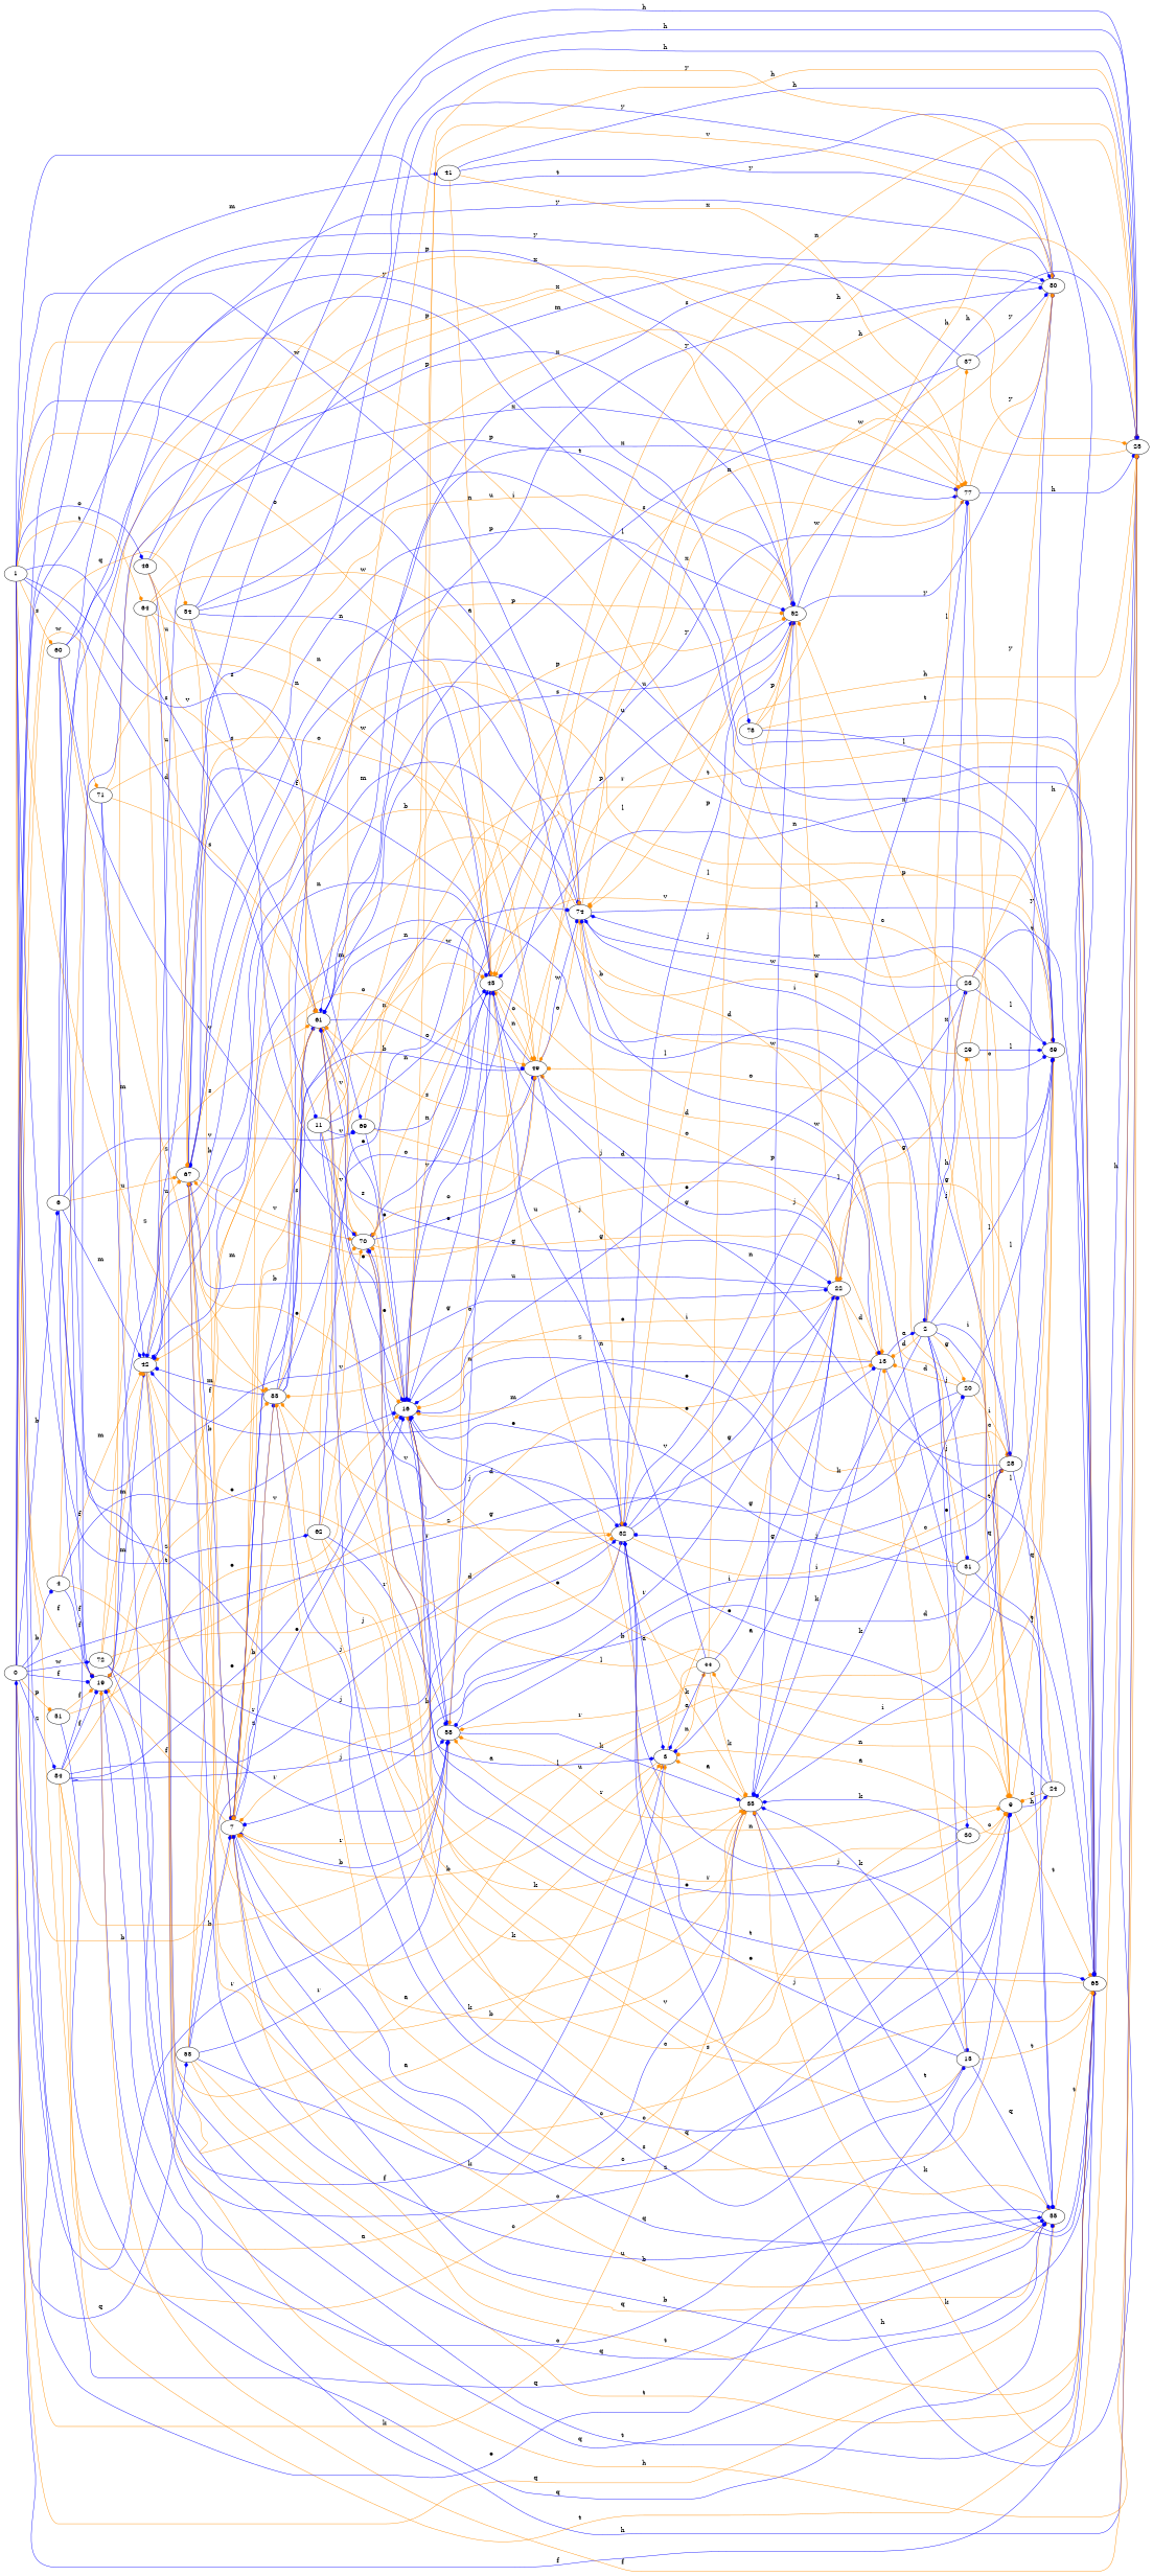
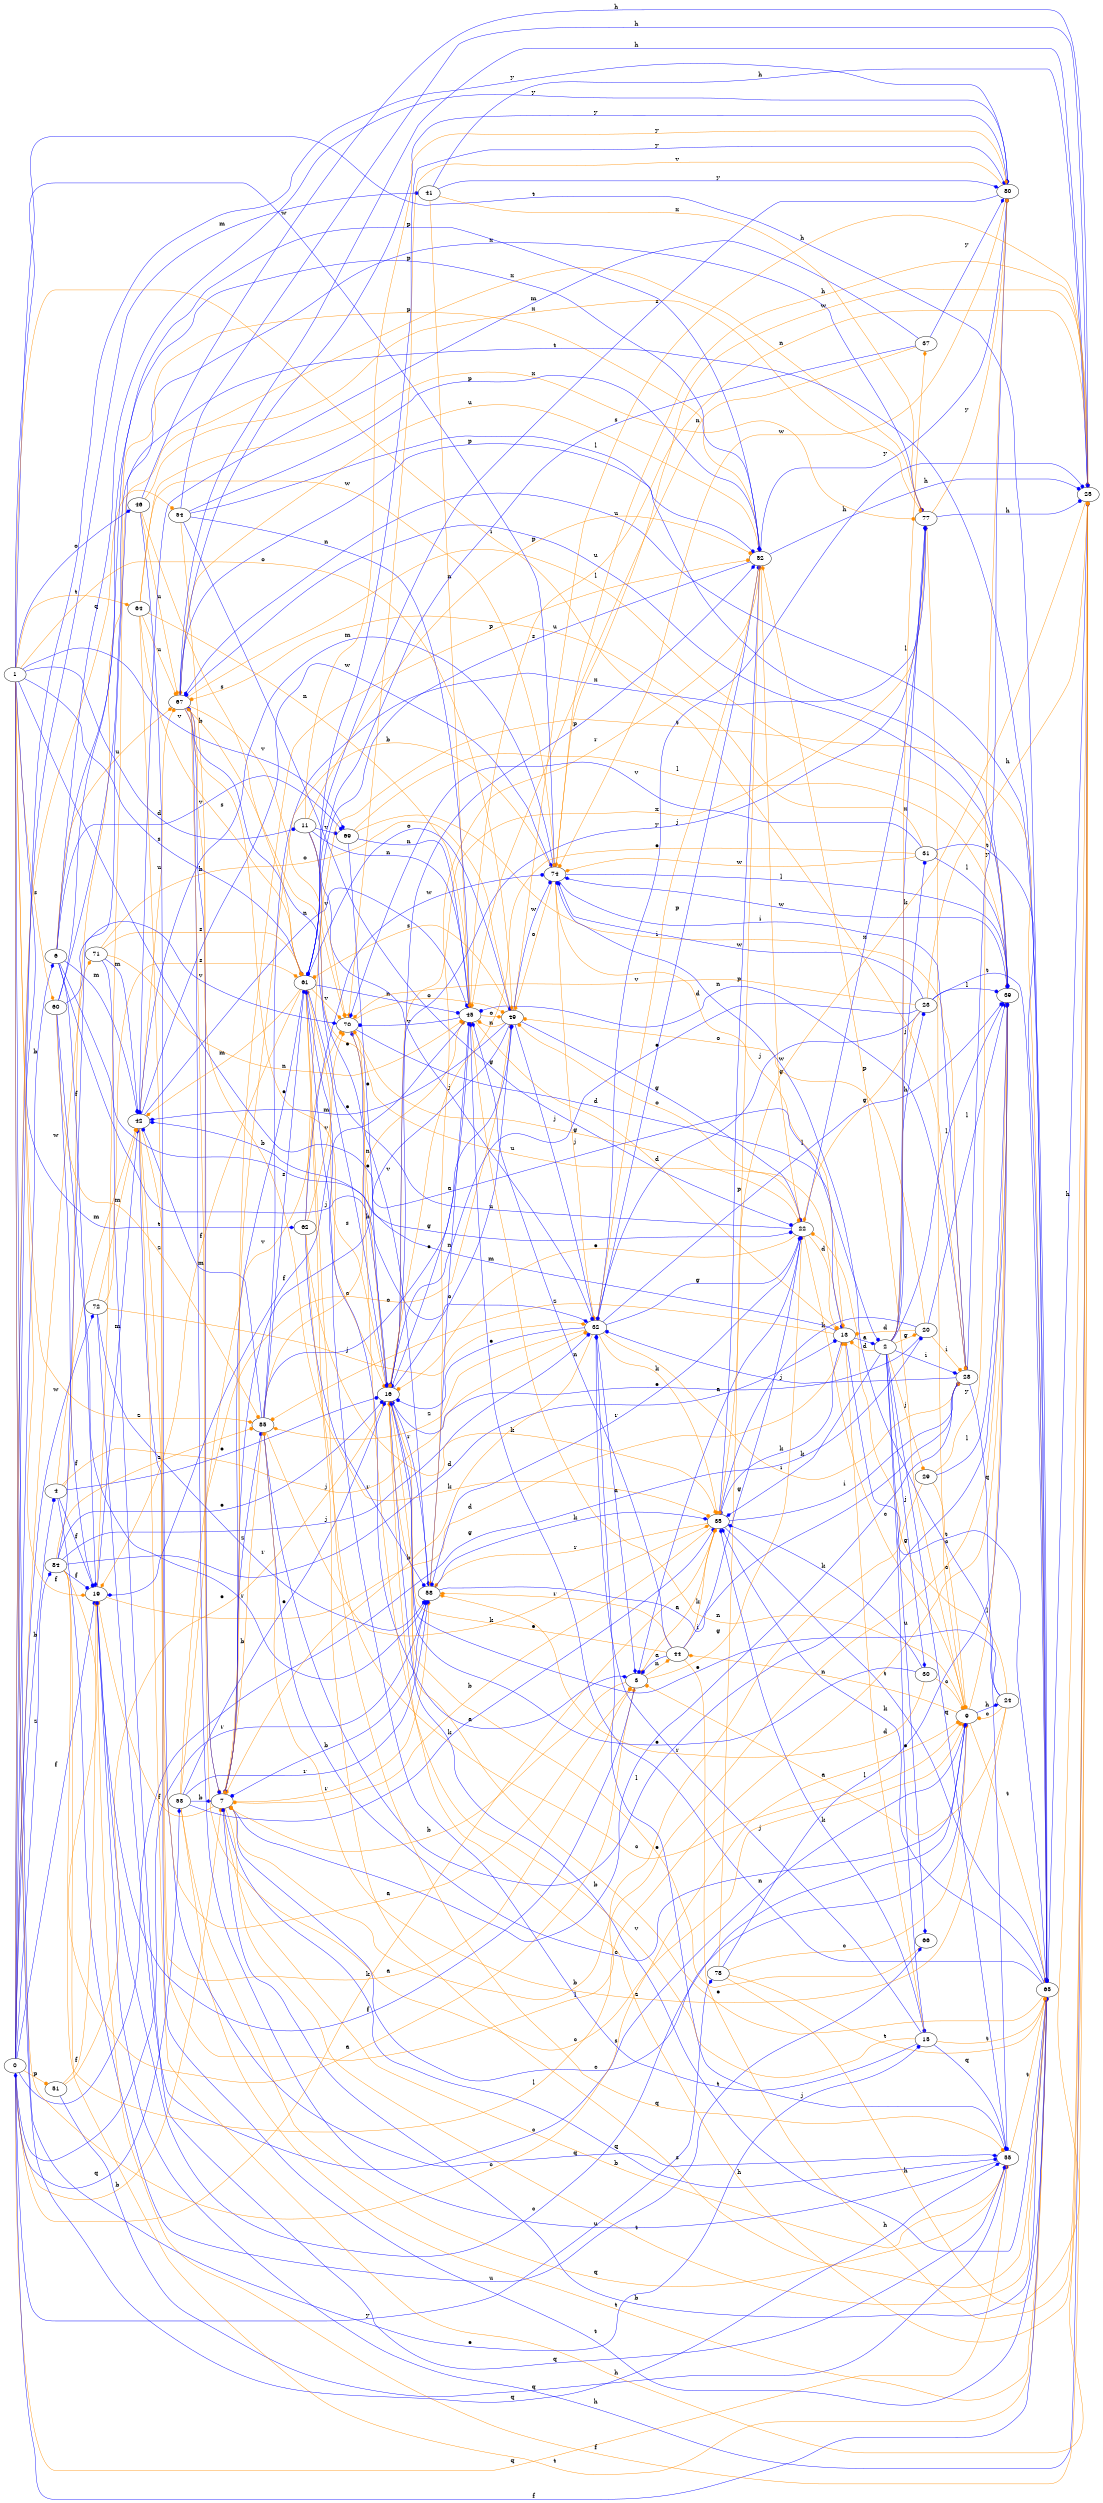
  strict digraph {
    rankdir=LR
    edge [arrowhead=dot color=blue]
    0
    4
    6
    7
    19
    20
    35
    41
    51
    53
    54
    55
    58
    71
    72
    78
    80
    84
+   66
    16
    32
    42
    52
    69
    22
    67
    9
    65
    85
    13
    77
    25
    28
    49
    39
    3
    45
    70
    61
    74
    1
    2
    11
    15
    46
    60
    62
    64
    23
    29
    30
    31
    37
    44
    24
    0 -> 4 [label=b]
    0 -> 6 [arrowhead=diamond label=b]
    0 -> 7 [color=darkorange label=b]
    0 -> 19 [label=f]
    0 -> 20 [label=g]
    0 -> 35 [color=darkorange label=k]
    0 -> 41 [label=m]
    0 -> 51 [color=darkorange label=p]
    0 -> 53 [arrowhead=diamond label=q]
    0 -> 54 [color=darkorange label=q]
    0 -> 55 [color=darkorange label=q]
    0 -> 58 [arrowhead=diamond label=r]
    0 -> 71 [arrowhead=diamond color=darkorange label=w]
    0 -> 72 [arrowhead=diamond label=w]
    0 -> 78 [arrowhead=diamond label=y]
    0 -> 80 [arrowhead=diamond label=y]
    0 -> 84 [arrowhead=diamond label=z]
    4 -> 19 [label=f]
+   4 -> 66 [arrowhead=diamond label=u]
    4 -> 16 [label=e]
    4 -> 32 [color=darkorange label=j]
    4 -> 42 [color=darkorange label=m]
    4 -> 52 [color=darkorange label=p]
    6 -> 19 [arrowhead=diamond label=f]
    6 -> 80 [arrowhead=diamond label=y]
    6 -> 32 [arrowhead=diamond label=j]
    6 -> 42 [arrowhead=diamond label=m]
    6 -> 52 [arrowhead=diamond label=p]
    6 -> 69 [label=v]
    6 -> 22 [label=g]
    6 -> 67 [arrowhead=diamond color=darkorange label=u]
    7 -> 19 [color=darkorange label=f]
    7 -> 55 [label=q]
    7 -> 58 [arrowhead=diamond color=darkorange label=r]
    7 -> 52 [color=darkorange label=p]
    7 -> 9 [label=c]
    7 -> 65 [arrowhead=diamond color=darkorange label=t]
    7 -> 85 [label=z]
    19 -> 42 [arrowhead=diamond label=m]
    19 -> 9 [label=c]
    19 -> 13 [color=darkorange label=d]
    19 -> 77 [color=darkorange label=x]
    19 -> 25 [label=h]
    20 -> 35 [label=k]
    20 -> 16 [label=e]
    20 -> 13 [color=darkorange label=d]
    20 -> 28 [color=darkorange label=i]
    20 -> 49 [color=darkorange label=o]
    20 -> 39 [arrowhead=diamond label=l]
    35 -> 7 [color=darkorange label=b]
    35 -> 58 [arrowhead=diamond color=darkorange label=r]
    35 -> 52 [label=p]
    35 -> 65 [arrowhead=diamond label=t]
    35 -> 28 [arrowhead=diamond label=i]
    35 -> 3 [arrowhead=diamond color=darkorange label=a]
    41 -> 80 [arrowhead=diamond label=y]
    41 -> 77 [arrowhead=diamond color=darkorange label=x]
    41 -> 25 [arrowhead=diamond label=h]
    41 -> 45 [arrowhead=diamond color=darkorange label=n]
    51 -> 19 [arrowhead=diamond color=darkorange label=f]
    51 -> 55 [label=q]
    51 -> 16 [arrowhead=diamond color=darkorange label=e]
    53 -> 7 [arrowhead=diamond label=b]
    53 -> 35 [label=k]
    53 -> 55 [color=darkorange label=q]
    53 -> 58 [label=r]
    53 -> 16 [arrowhead=diamond label=e]
    53 -> 65 [color=darkorange label=t]
    53 -> 49 [color=darkorange label=o]
    53 -> 70 [color=darkorange label=v]
    54 -> 7 [arrowhead=diamond color=darkorange label=b]
    54 -> 52 [label=p]
    54 -> 22 [label=g]
    54 -> 25 [arrowhead=diamond label=h]
    54 -> 39 [label=l]
    54 -> 45 [arrowhead=diamond label=n]
    55 -> 7 [color=darkorange label=b]
    55 -> 32 [arrowhead=diamond label=j]
    55 -> 67 [arrowhead=diamond label=u]
    55 -> 65 [color=darkorange label=t]
    58 -> 7 [label=b]
    58 -> 35 [arrowhead=diamond label=k]
    58 -> 28 [label=i]
    58 -> 45 [label=n]
    58 -> 70 [arrowhead=diamond label=v]
    71 -> 55 [arrowhead=diamond label=q]
    71 -> 42 [arrowhead=diamond label=m]
    71 -> 49 [color=darkorange label=o]
    71 -> 45 [color=darkorange label=n]
    71 -> 61 [color=darkorange label=s]
    72 -> 58 [arrowhead=diamond label=r]
    72 -> 32 [arrowhead=diamond color=darkorange label=j]
    72 -> 42 [color=darkorange label=m]
    72 -> 9 [arrowhead=diamond label=c]
    72 -> 61 [arrowhead=diamond color=darkorange label=s]
    78 -> 52 [arrowhead=diamond color=darkorange label=p]
    78 -> 9 [arrowhead=diamond color=darkorange label=c]
    78 -> 65 [arrowhead=diamond color=darkorange label=t]
    78 -> 25 [color=darkorange label=h]
    78 -> 39 [arrowhead=diamond label=l]
    80 -> 70 [arrowhead=diamond color=darkorange label=v]
    80 -> 61 [arrowhead=diamond label=s]
    80 -> 74 [color=darkorange label=w]
    84 -> 19 [label=f]
    84 -> 16 [label=e]
    84 -> 32 [label=j]
    84 -> 65 [arrowhead=diamond color=darkorange label=t]
    84 -> 85 [color=darkorange label=z]
    84 -> 13 [label=d]
    84 -> 77 [label=x]
    84 -> 39 [color=darkorange label=l]
    84 -> 3 [arrowhead=diamond color=darkorange label=a]
+   66 -> 16 [color=darkorange label=e]
    16 -> 58 [arrowhead=diamond label=r]
    16 -> 52 [arrowhead=diamond label=p]
    16 -> 65 [arrowhead=diamond label=t]
    16 -> 77 [arrowhead=diamond color=darkorange label=x]
    16 -> 25 [arrowhead=diamond color=darkorange label=h]
    16 -> 49 [arrowhead=diamond label=o]
    16 -> 61 [arrowhead=diamond color=darkorange label=s]
    32 -> 7 [arrowhead=diamond color=darkorange label=b]
    32 -> 35 [color=darkorange label=k]
    32 -> 16 [label=e]
    32 -> 52 [label=p]
    32 -> 22 [arrowhead=diamond label=g]
    32 -> 85 [arrowhead=diamond color=darkorange label=z]
    32 -> 25 [label=h]
    32 -> 28 [color=darkorange label=i]
    32 -> 39 [arrowhead=diamond label=l]
    32 -> 3 [arrowhead=diamond label=a]
    42 -> 67 [color=darkorange label=u]
    42 -> 65 [label=t]
    42 -> 25 [arrowhead=diamond color=darkorange label=h]
    42 -> 39 [arrowhead=diamond color=darkorange label=l]
    42 -> 3 [arrowhead=diamond color=darkorange label=a]
    42 -> 45 [arrowhead=diamond label=n]
    42 -> 74 [arrowhead=diamond label=w]
    52 -> 58 [arrowhead=diamond color=darkorange label=r]
    52 -> 80 [label=y]
    52 -> 32 [color=darkorange label=j]
    52 -> 22 [arrowhead=diamond color=darkorange label=g]
    52 -> 67 [arrowhead=diamond color=darkorange label=u]
    52 -> 25 [label=h]
    52 -> 61 [label=s]
    69 -> 16 [label=e]
    69 -> 28 [arrowhead=diamond color=darkorange label=i]
    69 -> 39 [arrowhead=diamond color=darkorange label=l]
    69 -> 45 [arrowhead=diamond label=n]
    22 -> 58 [label=r]
    22 -> 16 [color=darkorange label=e]
    22 -> 67 [label=u]
    22 -> 9 [color=darkorange label=c]
    22 -> 13 [color=darkorange label=d]
    22 -> 77 [label=x]
    22 -> 49 [color=darkorange label=o]
    22 -> 3 [label=a]
    67 -> 7 [label=b]
    67 -> 35 [color=darkorange label=k]
    67 -> 80 [arrowhead=diamond label=y]
    67 -> 16 [color=darkorange label=e]
    67 -> 52 [label=p]
    67 -> 9 [color=darkorange label=c]
    67 -> 25 [label=h]
    67 -> 39 [arrowhead=diamond color=darkorange label=l]
    67 -> 70 [arrowhead=diamond color=darkorange label=v]
    9 -> 52 [arrowhead=diamond color=darkorange label=p]
    9 -> 65 [color=darkorange label=t]
    9 -> 39 [arrowhead=diamond color=darkorange label=l]
    9 -> 45 [color=darkorange label=n]
    9 -> 44 [arrowhead=diamond color=darkorange label=n]
    9 -> 24 [arrowhead=diamond label=h]
    65 -> 0 [arrowhead=diamond label=f]
    65 -> 7 [label=b]
    65 -> 35 [arrowhead=diamond label=k]
    65 -> 16 [arrowhead=diamond color=darkorange label=e]
    65 -> 67 [arrowhead=diamond label=u]
    65 -> 25 [arrowhead=diamond label=h]
    65 -> 45 [arrowhead=diamond label=n]
    65 -> 61 [color=darkorange label=s]
    85 -> 7 [arrowhead=diamond color=darkorange label=b]
    85 -> 35 [arrowhead=diamond color=darkorange label=k]
    85 -> 42 [label=m]
    85 -> 9 [label=c]
    85 -> 77 [arrowhead=diamond label=x]
    85 -> 49 [label=o]
    85 -> 39 [label=l]
    85 -> 45 [color=darkorange label=n]
    85 -> 61 [label=s]
    13 -> 35 [label=k]
    13 -> 42 [arrowhead=diamond label=m]
    13 -> 67 [arrowhead=diamond color=darkorange label=u]
    13 -> 65 [arrowhead=diamond label=t]
    13 -> 85 [color=darkorange label=z]
    13 -> 2 [arrowhead=diamond label=a]
    77 -> 80 [color=darkorange label=y]
    77 -> 16 [arrowhead=diamond label=y]
    77 -> 9 [color=darkorange label=c]
    77 -> 25 [label=h]
    25 -> 19 [arrowhead=diamond color=darkorange label=f]
    25 -> 35 [color=darkorange label=k]
    25 -> 45 [arrowhead=diamond color=darkorange label=n]
    25 -> 74 [arrowhead=diamond color=darkorange label=w]
    28 -> 7 [label=b]
    28 -> 55 [label=q]
    28 -> 80 [label=y]
    28 -> 32 [label=j]
    28 -> 45 [label=n]
    49 -> 7 [arrowhead=diamond label=b]
    49 -> 32 [label=j]
    49 -> 42 [arrowhead=diamond label=m]
    49 -> 22 [label=g]
    49 -> 25 [color=darkorange label=h]
    49 -> 45 [arrowhead=diamond color=darkorange label=n]
    49 -> 61 [color=darkorange label=s]
    49 -> 74 [label=w]
    39 -> 67 [label=u]
    39 -> 74 [arrowhead=diamond label=w]
    3 -> 7 [arrowhead=diamond color=darkorange label=b]
    3 -> 19 [label=f]
    3 -> 22 [color=darkorange label=g]
    3 -> 44 [arrowhead=diamond color=darkorange label=n]
    45 -> 19 [arrowhead=diamond label=f]
    45 -> 16 [label=e]
    45 -> 13 [color=darkorange label=d]
    45 -> 49 [arrowhead=diamond color=darkorange label=o]
    45 -> 70 [label=v]
    70 -> 16 [color=darkorange label=e]
    70 -> 22 [color=darkorange label=g]
    70 -> 13 [label=d]
    70 -> 49 [color=darkorange label=o]
    61 -> 7 [arrowhead=diamond label=b]
    61 -> 19 [arrowhead=diamond color=darkorange label=f]
    61 -> 55 [color=darkorange label=q]
    61 -> 80 [label=y]
    61 -> 16 [label=e]
    61 -> 42 [arrowhead=diamond color=darkorange label=m]
    61 -> 49 [label=o]
    61 -> 3 [arrowhead=diamond label=a]
    61 -> 45 [label=n]
    61 -> 70 [arrowhead=diamond color=darkorange label=v]
    74 -> 7 [color=darkorange label=b]
    74 -> 32 [arrowhead=diamond color=darkorange label=j]
    74 -> 42 [label=m]
    74 -> 13 [arrowhead=diamond color=darkorange label=d]
    74 -> 25 [arrowhead=diamond color=darkorange label=h]
    74 -> 28 [label=i]
    74 -> 49 [arrowhead=diamond color=darkorange label=o]
    74 -> 39 [arrowhead=diamond label=l]
    1 -> 19 [arrowhead=diamond color=darkorange label=f]
    1 -> 55 [arrowhead=diamond label=q]
    1 -> 69 [arrowhead=diamond label=v]
    1 -> 9 [color=darkorange label=c]
    1 -> 65 [arrowhead=diamond label=t]
    1 -> 85 [arrowhead=diamond color=darkorange label=z]
    1 -> 28 [color=darkorange label=i]
    1 -> 49 [arrowhead=diamond color=darkorange label=o]
    1 -> 61 [arrowhead=diamond label=s]
    1 -> 74 [label=w]
    1 -> 2 [label=a]
    1 -> 11 [label=d]
    1 -> 15 [label=e]
    1 -> 46 [arrowhead=diamond label=o]
    1 -> 60 [arrowhead=diamond color=darkorange label=s]
    1 -> 62 [arrowhead=diamond label=t]
    1 -> 64 [arrowhead=diamond color=darkorange label=t]
    2 -> 20 [arrowhead=diamond color=darkorange label=g]
    2 -> 35 [arrowhead=diamond label=k]
    2 -> 55 [label=q]
+   2 -> 66 [arrowhead=diamond label=u]
    2 -> 13 [color=darkorange label=d]
    2 -> 77 [arrowhead=diamond label=x]
    2 -> 28 [arrowhead=diamond label=i]
    2 -> 39 [arrowhead=diamond label=l]
    2 -> 15 [label=e]
    2 -> 23 [label=h]
    2 -> 29 [color=darkorange label=j]
    2 -> 30 [arrowhead=diamond label=j]
    2 -> 31 [label=j]
    2 -> 37 [arrowhead=diamond color=darkorange label=l]
    11 -> 80 [arrowhead=diamond color=darkorange label=y]
    11 -> 16 [arrowhead=diamond label=e]
    11 -> 32 [label=j]
    11 -> 52 [color=darkorange label=p]
    11 -> 69 [label=v]
    11 -> 45 [label=n]
    11 -> 70 [arrowhead=diamond color=darkorange label=v]
    15 -> 35 [arrowhead=diamond label=k]
    15 -> 55 [arrowhead=diamond label=q]
    15 -> 32 [arrowhead=diamond label=j]
    15 -> 65 [color=darkorange label=t]
    15 -> 13 [color=darkorange label=d]
    15 -> 70 [color=darkorange label=v]
    15 -> 61 [arrowhead=diamond label=s]
    46 -> 55 [arrowhead=diamond label=q]
    46 -> 67 [arrowhead=diamond color=darkorange label=u]
    46 -> 77 [color=darkorange label=x]
    46 -> 25 [label=h]
    46 -> 61 [arrowhead=diamond color=darkorange label=s]
    60 -> 19 [label=f]
    60 -> 58 [arrowhead=diamond label=r]
    60 -> 52 [arrowhead=diamond label=p]
    60 -> 65 [label=t]
    60 -> 85 [color=darkorange label=z]
    60 -> 70 [arrowhead=diamond label=v]
    62 -> 35 [arrowhead=diamond color=darkorange label=k]
    62 -> 58 [label=r]
    62 -> 9 [color=darkorange label=c]
    62 -> 65 [color=darkorange label=t]
    62 -> 70 [arrowhead=diamond color=darkorange label=v]
    62 -> 74 [label=w]
    64 -> 67 [color=darkorange label=u]
    64 -> 77 [color=darkorange label=x]
    64 -> 3 [arrowhead=diamond color=darkorange label=a]
    64 -> 45 [arrowhead=diamond color=darkorange label=n]
    64 -> 61 [color=darkorange label=s]
    64 -> 74 [color=darkorange label=w]
    23 -> 16 [arrowhead=diamond label=e]
    23 -> 32 [label=j]
    23 -> 22 [arrowhead=diamond color=darkorange label=g]
    23 -> 65 [label=t]
    23 -> 25 [color=darkorange label=h]
    23 -> 39 [label=l]
    23 -> 70 [arrowhead=diamond color=darkorange label=v]
    23 -> 74 [arrowhead=diamond label=w]
    29 -> 7 [color=darkorange label=b]
    29 -> 80 [color=darkorange label=y]
    29 -> 9 [color=darkorange label=c]
    29 -> 39 [arrowhead=diamond label=l]
    30 -> 35 [arrowhead=diamond label=k]
    30 -> 58 [arrowhead=diamond color=darkorange label=r]
    30 -> 16 [label=e]
    30 -> 9 [color=darkorange label=c]
-   31 -> 16 [arrowhead=diamond color=darkorange label=e]
+   31 -> 16 [color=darkorange label=e]
    31 -> 67 [color=darkorange label=u]
    31 -> 65 [label=t]
    31 -> 39 [label=l]
    31 -> 70 [arrowhead=diamond label=v]
    31 -> 74 [arrowhead=diamond color=darkorange label=w]
    37 -> 80 [arrowhead=diamond label=y]
    37 -> 42 [label=m]
    37 -> 45 [arrowhead=diamond color=darkorange label=n]
    37 -> 61 [label=s]
    44 -> 35 [arrowhead=diamond color=darkorange label=k]
    44 -> 58 [arrowhead=diamond color=darkorange label=r]
    44 -> 16 [color=darkorange label=e]
    44 -> 22 [label=g]
    44 -> 25 [color=darkorange label=h]
    44 -> 3 [arrowhead=diamond label=a]
    44 -> 45 [arrowhead=diamond label=n]
    24 -> 16 [arrowhead=diamond label=e]
    24 -> 22 [color=darkorange label=g]
    24 -> 9 [color=darkorange label=c]
    24 -> 85 [color=darkorange label=z]
    24 -> 3 [color=darkorange label=a]
    24 -> 74 [label=w]
  }
